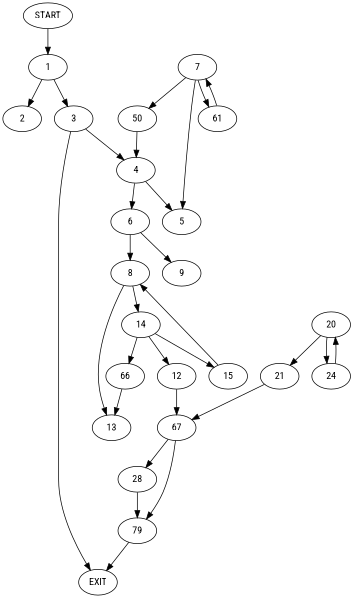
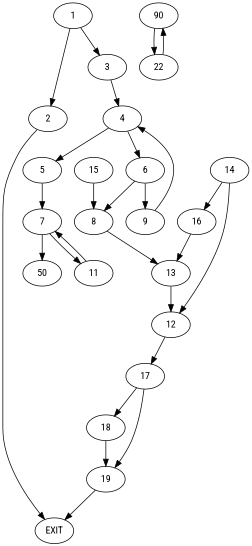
  digraph {
    fontname="Roboto Condensed"
    node [fontname="Roboto Condensed"]
    edge [fontname="Roboto Condensed"]
-   n1 [label=START]
    1
    2
    3
    n5 [label=EXIT]
    4
    5
    6
    7
    8
    9
    n12 [label=50]
-   11 [label=61]
+   11
    13
    14
    12
    15
-   16 [label=66]
-   17 [label=67]
-   18 [label=28]
-   19 [label=79]
-   20
-   21
-   22 [label=24]
-   n1 -> 1
+   16
+   17
+   18
+   19
+   20 [label=90]
+   22
    1 -> 2
    1 -> 3
-   3 -> n5
+   2 -> n5
    3 -> 4
    4 -> 5
    4 -> 6
-   7 -> 5
+   5 -> 7
    6 -> 8
    6 -> 9
    7 -> n12
    7 -> 11
    8 -> 13
-   8 -> 14
-   n12 -> 4
+   9 -> 4
    11 -> 7
+   13 -> 12
    14 -> 12
-   14 -> 15
    14 -> 16
    12 -> 17
    15 -> 8
    16 -> 13
    17 -> 18
    17 -> 19
    18 -> 19
    19 -> n5
-   20 -> 21
    20 -> 22
-   21 -> 17
    22 -> 20
  }
